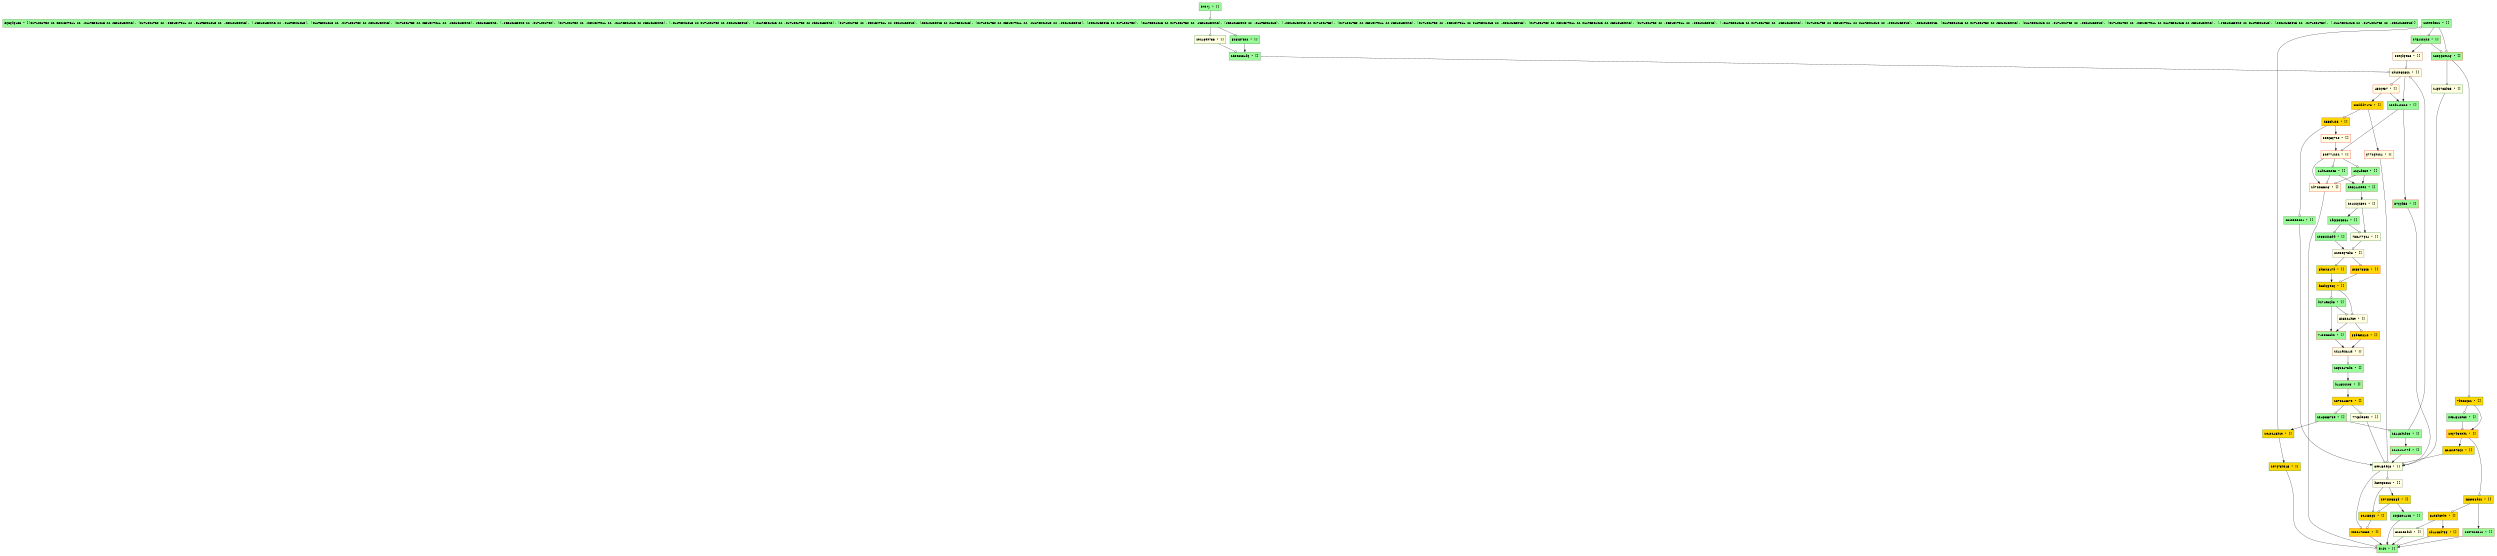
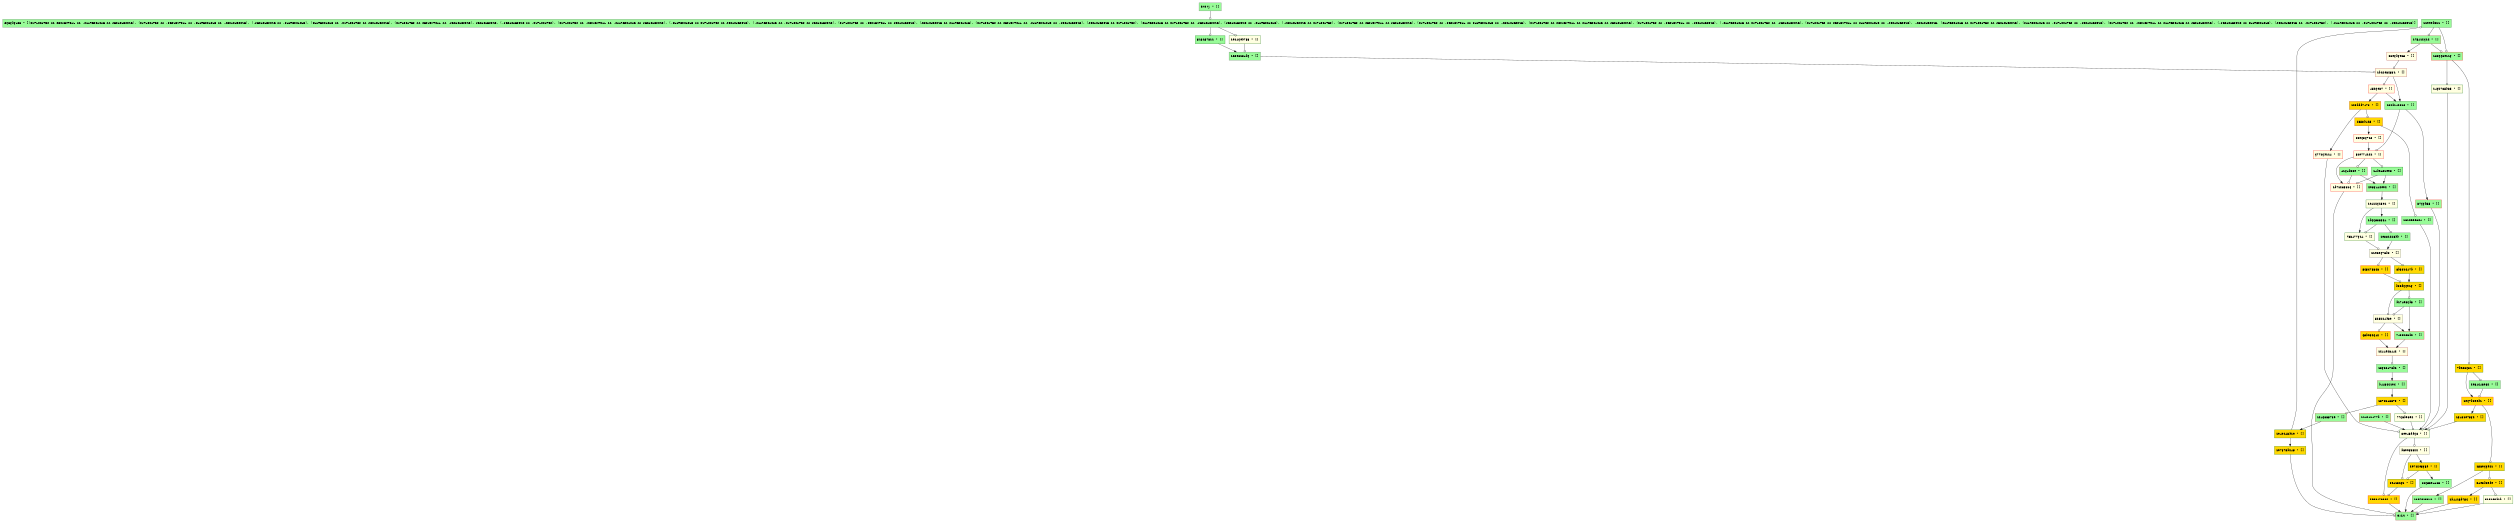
  digraph {
    fontname="DejaVu Sans Mono"
    node [color=darkgreen fillcolor=palegreen fontname="DejaVu Sans Mono" shape=record style=filled]
    edge [arrowhead=odot fontname="DejaVu Sans Mono"]
    n1 [color=red fillcolor=lightyellow label="677169114 - []"]
    n2 [fillcolor=lightyellow label="800439968 - []"]
    n3 [color=red fillcolor=gold label="2053473332 - []"]
    n4 [color=gray40 fillcolor=lightyellow label="930063322 - []"]
    n5 [fillcolor=gold label="153066921 - []"]
    n6 [color=brown label="1807015541 - []"]
    n7 [color=gray40 fillcolor=gold label="340398090 - []"]
    n8 [color=brown label="exit - []"]
    n9 [fillcolor=lightyellow label="515105919 - []"]
    n10 [color=brown fillcolor=gold label="1944139756 - []"]
    n11 [color=brown label="1246835780 - []"]
-   n12 [label="1544391920 - []"]
    n13 [fillcolor=gold label="1040143910 - []"]
    n14 [color=red label="1142414779 - []"]
    n15 [color=brown fillcolor=lightyellow label="1912032561 - []"]
    n16 [label="120009321 - []"]
    n17 [fillcolor=gold label="1076759245 - []"]
    n18 [color=gray40 fillcolor=gold label="1378248375 - []"]
    n19 [fillcolor=lightyellow label="776390802 - []"]
    n20 [color=red fillcolor=gold label="565673363 - []"]
    n21 [fillcolor=gold label="983966016 - []"]
    n22 [label="917403693 - []"]
    n23 [color=gray40 fillcolor=lightyellow label="525224930 - []"]
    n24 [color=red fillcolor=lightyellow label="4526037 - []"]
    n25 [label="1329142515 - []"]
    n26 [color=red fillcolor=lightyellow label="310774121 - []"]
    n27 [color=brown label="41649330 - []"]
    n28 [label="1490451005 - []"]
    n29 [color=red fillcolor=lightyellow label="1971285816 - []"]
    n30 [color=brown label="2056442002 - []"]
    n31 [color=gray40 label="1350825496 - []"]
    n32 [color=gray40 label="1310000804 - []"]
    n33 [fillcolor=lightyellow label="733477614 - []"]
    n34 [color=gray40 fillcolor=lightyellow label="2102067398 - []"]
    n35 [fillcolor=gold label="893616479 - []"]
    n36 [fillcolor=gold label="2071205659 - []"]
    n37 [fillcolor=gold label="30413262 - []"]
    n38 [fillcolor=lightyellow label="1041262501 - []"]
    n39 [color=red fillcolor=gold label="659052642 - []"]
    n40 [color=brown fillcolor=lightyellow label="1244923442 - []"]
    n41 [color=gray40 label="1562847892 - []"]
    n42 [color=red fillcolor=lightyellow label="880656713 - []"]
    n43 [color=brown label="175412612 - []"]
    n44 [color=red label="1886680116 - []"]
    n45 [color=red fillcolor=gold label="1067980091 - []"]
    n46 [fillcolor=gold label="1548107562 - []"]
    n47 [fillcolor=lightyellow label="1014609733 - []"]
    n48 [color=brown label="944366106 - []"]
    n49 [color=brown fillcolor=gold label="1259997478 - []"]
    n50 [color=brown fillcolor=gold label="13589425 - []"]
    n51 [color=brown fillcolor=lightyellow label="880696025 - []"]
    n52 [fillcolor=lightyellow label="1462785935 - []"]
    n53 [fillcolor=gold label="79058681 - []"]
    n54 [color=red label="745525390 - []"]
    n55 [color=gray40 label="1966583534 - []"]
    n56 [color=gray40 label="1088121399 - []"]
    n57 [color=gray40 label="entry - []"]
    n58 [color=gray40 label="563696483 - [(DUPLICATES && SEQUENTIAL && !SHAREDCACHE && JECACHESIZE), (DUPLICATES && !SEQUENTIAL && !SHAREDCACHE && !JECACHESIZE), (!JECACHESIZE && !SHAREDCACHE), (SHAREDCACHE && !DUPLICATES && JECACHESIZE), (DUPLICATES && SEQUENTIAL && !JECACHESIZE), JECACHESIZE, (!JECACHESIZE && !DUPLICATES), (DUPLICATES && !SEQUENTIAL && !SHAREDCACHE && JECACHESIZE), (!SHAREDCACHE && DUPLICATES && JECACHESIZE), (!SHAREDCACHE && !DUPLICATES && JECACHESIZE), (DUPLICATES && !SEQUENTIAL && JECACHESIZE), (JECACHESIZE && SHAREDCACHE), (DUPLICATES && SEQUENTIAL && !SHAREDCACHE && !JECACHESIZE), (JECACHESIZE && DUPLICATES), (SHAREDCACHE && DUPLICATES && !JECACHESIZE), (JECACHESIZE && !SHAREDCACHE), (!JECACHESIZE && DUPLICATES), (DUPLICATES && SEQUENTIAL && JECACHESIZE), (DUPLICATES && !SEQUENTIAL && SHAREDCACHE && !JECACHESIZE), (DUPLICATES && SEQUENTIAL && SHAREDCACHE && JECACHESIZE), (DUPLICATES && !SEQUENTIAL && !JECACHESIZE), (!SHAREDCACHE && DUPLICATES && !JECACHESIZE), (DUPLICATES && SEQUENTIAL && SHAREDCACHE && !JECACHESIZE), !JECACHESIZE, (SHAREDCACHE && DUPLICATES && JECACHESIZE), (SHAREDCACHE && !DUPLICATES && !JECACHESIZE), (DUPLICATES && !SEQUENTIAL && SHAREDCACHE && JECACHESIZE), (!JECACHESIZE && SHAREDCACHE), (JECACHESIZE && !DUPLICATES), (!SHAREDCACHE && !DUPLICATES && !JECACHESIZE)]"]
    n59 [label="513157311 - []"]
    n60 [color=red label="3766955 - []"]
    n61 [label="1265304413 - []"]
    n62 [color=gray40 label="2034643032 - []"]
    n1 -> n2
    n2 -> n3
    n2 -> n4
    n3 -> n8 [arrowhead=normal]
    n4 -> n36 [arrowhead=normal]
    n4 -> n37
    n5 -> n6 [arrowhead=normal]
    n5 -> n7
    n6 -> n8 [arrowhead=normal]
    n7 -> n9
    n7 -> n10 [arrowhead=normal]
    n9 -> n8 [arrowhead=normal]
    n10 -> n8
-   n11 -> n12
    n11 -> n13 [arrowhead=normal]
-   n12 -> n14 [arrowhead=normal]
-   n12 -> n15
    n13 -> n16
    n13 -> n17 [arrowhead=normal]
    n14 -> n2 [arrowhead=normal]
    n15 -> n24
    n15 -> n25 [arrowhead=normal]
    n16 -> n43
    n16 -> n44
    n17 -> n8
    n18 -> n11
    n18 -> n19
    n19 -> n2
    n20 -> n21
    n21 -> n22
    n21 -> n23
    n22 -> n23
    n22 -> n54 [arrowhead=normal]
    n23 -> n39
    n23 -> n54 [arrowhead=normal]
    n24 -> n25 [arrowhead=normal]
    n24 -> n49 [arrowhead=normal]
    n25 -> n26
    n25 -> n60 [arrowhead=normal]
    n26 -> n27
    n26 -> n28
    n26 -> n29 [arrowhead=normal]
    n27 -> n29
    n27 -> n30 [arrowhead=normal]
    n28 -> n29
    n28 -> n30 [arrowhead=normal]
    n29 -> n8
    n30 -> n38 [arrowhead=normal]
    n31 -> n15
    n32 -> n2 [arrowhead=normal]
    n33 -> n34
    n34 -> n20
    n34 -> n35
    n35 -> n21 [arrowhead=normal]
    n36 -> n37
    n36 -> n61 [arrowhead=normal]
    n37 -> n3
    n38 -> n33 [arrowhead=normal]
    n38 -> n55 [arrowhead=normal]
    n39 -> n40 [arrowhead=normal]
    n40 -> n41
    n41 -> n48 [arrowhead=normal]
    n42 -> n26 [arrowhead=normal]
    n43 -> n44
    n43 -> n51 [arrowhead=normal]
    n44 -> n52
    n44 -> n53
    n45 -> n5
    n45 -> n46 [arrowhead=normal]
    n46 -> n2
    n47 -> n31
    n48 -> n18 [arrowhead=normal]
    n49 -> n1 [arrowhead=normal]
    n49 -> n50
    n50 -> n32
    n50 -> n42 [arrowhead=normal]
    n51 -> n15
    n52 -> n2 [arrowhead=normal]
    n53 -> n45 [arrowhead=normal]
    n53 -> n62
    n54 -> n40 [arrowhead=normal]
    n55 -> n33
    n55 -> n56
    n56 -> n34 [arrowhead=normal]
    n57 -> n58
    n58 -> n47
    n58 -> n59
    n59 -> n31 [arrowhead=normal]
    n60 -> n2
    n61 -> n8 [arrowhead=normal]
    n62 -> n45
  }
